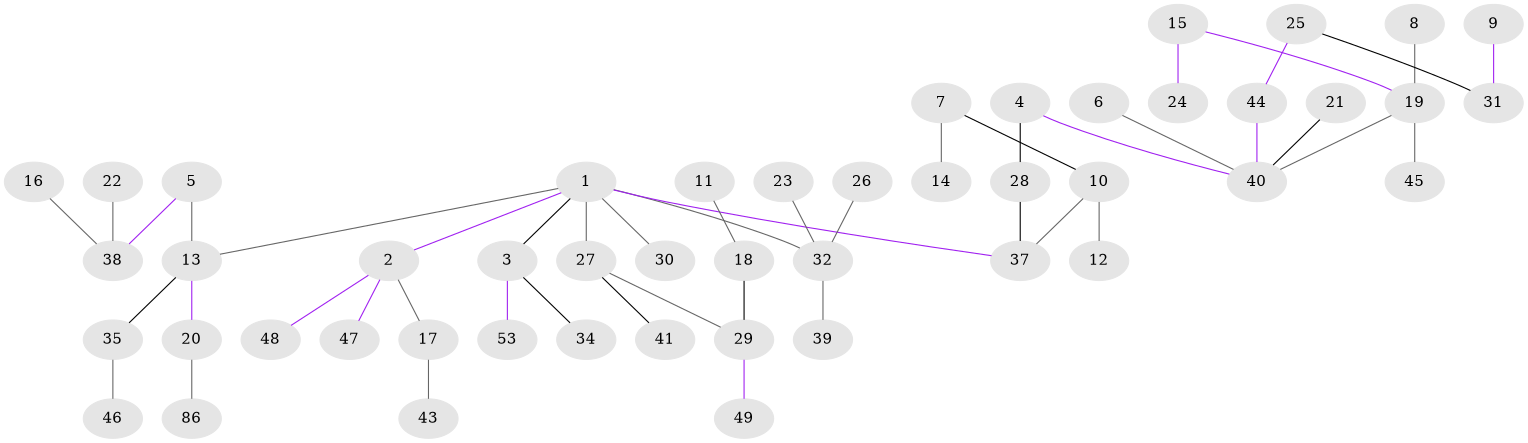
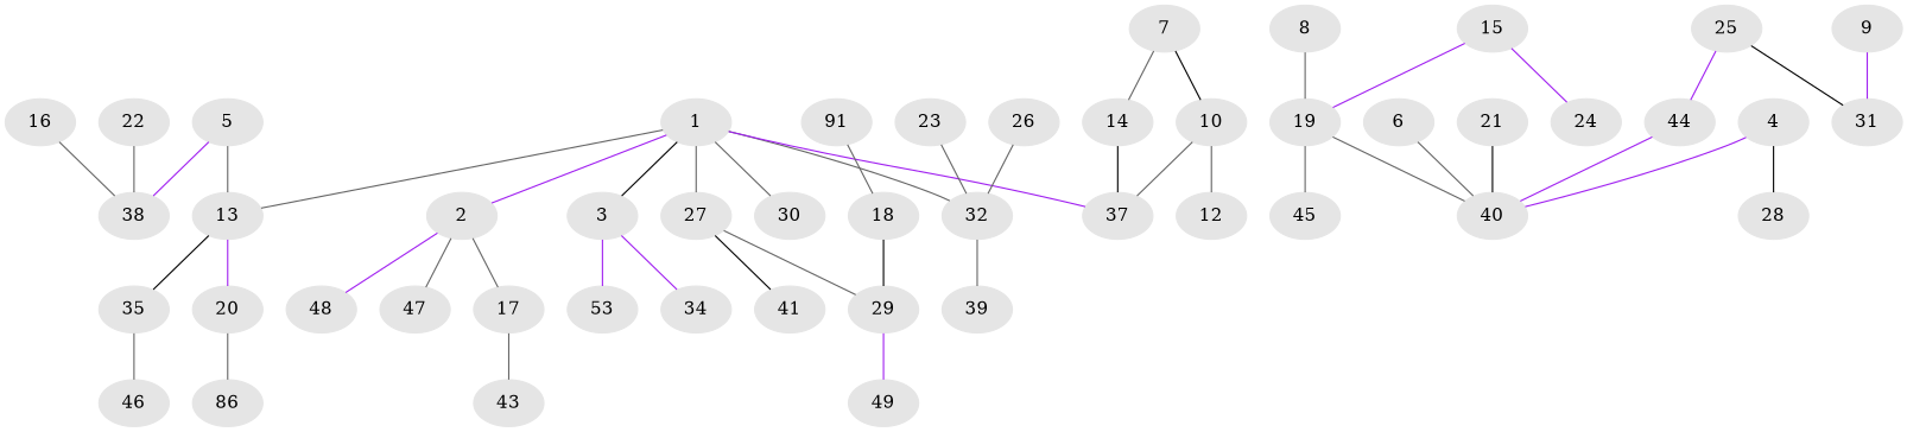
  graph {
    node [color=gray90 style=filled]
    edge [color=gray40 weight=1.0]
    1
    2
    3
    13
    27
    30
    32
    37
    17
    47
    48
    n12 [label=53]
    34
    20
    35
    29
    41
    39
    43
    4
    40
    28
    5
    38
    6
    7
    10
    14
    12
    8
    19
    45
    9
    31
-   11
+   11 [label=91]
    18
    n37 [label=86]
    46
    15
    24
    16
    n42 [label=49]
    21
    22
    23
    25
    44
    26
    1 -- 2 [color=purple]
    1 -- 3 [color=black]
    1 -- 13
    1 -- 27
    1 -- 30
    1 -- 32
    1 -- 37 [color=purple]
    2 -- 17
-   2 -- 47 [color=purple]
+   2 -- 47
    2 -- 48 [color=purple]
    3 -- n12 [color=purple]
-   3 -- 34 [color=black]
+   3 -- 34 [color=purple]
    13 -- 20 [color=purple]
    13 -- 35 [color=black]
    27 -- 29
    27 -- 41 [color=black]
    32 -- 39
    17 -- 43
    20 -- n37
    35 -- 46
    29 -- n42 [color=purple]
    4 -- 40 [color=purple]
    4 -- 28 [color=black]
-   28 -- 37 [color=black]
+   14 -- 37 [color=black]
    5 -- 13
    5 -- 38 [color=purple]
    6 -- 40
    7 -- 10 [color=black]
    7 -- 14
    10 -- 37
    10 -- 12
    8 -- 19
    19 -- 40
    19 -- 45
    9 -- 31 [color=purple]
    11 -- 18
    18 -- 29 [color=black]
    15 -- 19 [color=purple]
    15 -- 24 [color=purple]
    16 -- 38
    21 -- 40 [color=black]
    22 -- 38
    23 -- 32
    25 -- 31 [color=black]
    25 -- 44 [color=purple]
    44 -- 40 [color=purple]
    26 -- 32
  }
